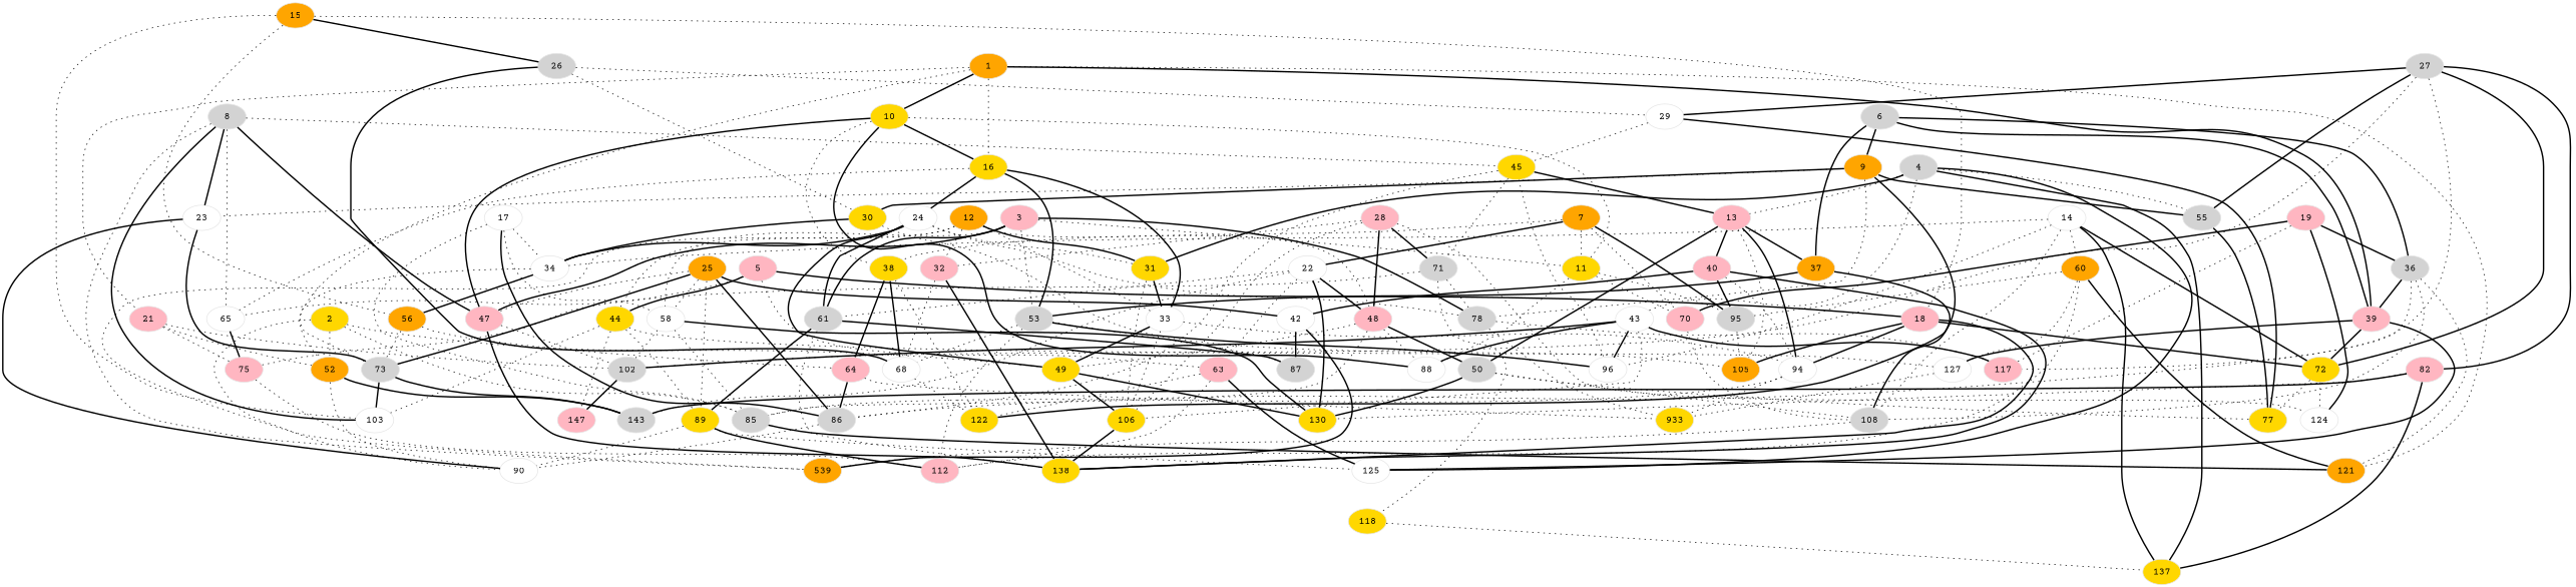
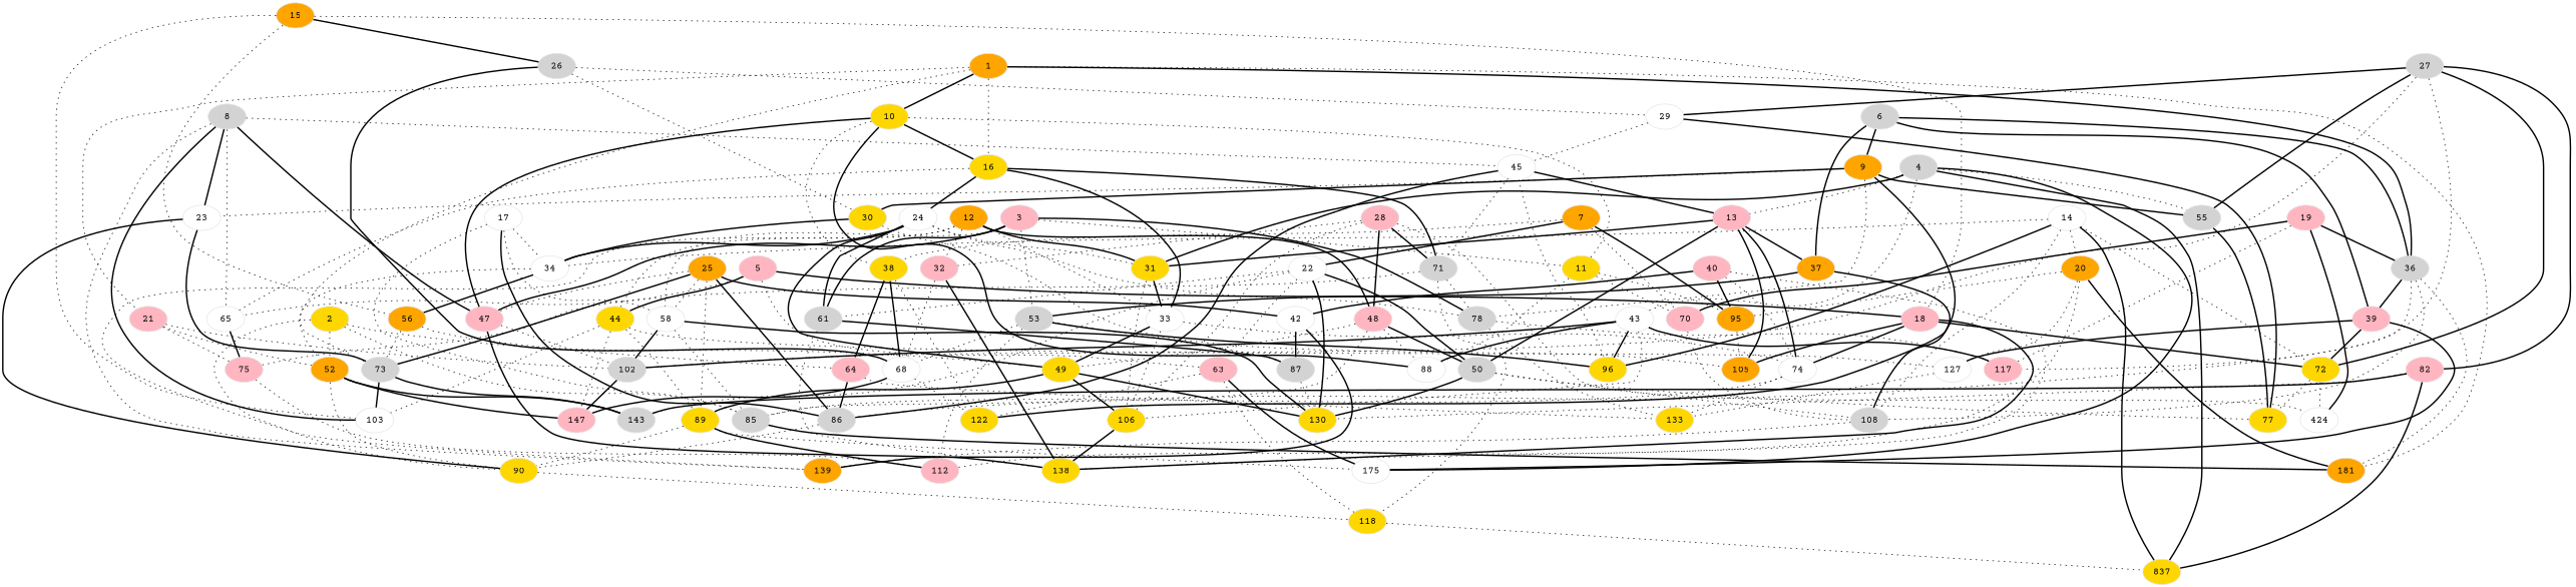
  graph {
    fontname="Courier Prime"
    node [color=gray90 fillcolor=white fontname="Courier Prime" style=filled]
    edge [fontname="Courier Prime" style=dotted]
    1 [fillcolor=orange super="+109"]
    10 [fillcolor=gold super="+35"]
    16 [fillcolor=gold super="+41"]
    21 [fillcolor=lightpink]
    39 [fillcolor=lightpink super="+93"]
    73 [fillcolor=lightgrey super="+76"]
-   121 [fillcolor=orange]
+   121 [fillcolor=orange label=181]
    11 [fillcolor=gold super="+99"]
    47 [fillcolor=lightpink super="+51"]
    38 [fillcolor=gold super="+57"]
    88
    65
    33 [super="+59"]
    24 [super="+92"]
    71 [fillcolor=lightgrey super="+123"]
    n16 [fillcolor=orange label=52 super="+81"]
    75 [fillcolor=lightpink]
    102 [fillcolor=lightgrey super="+115"]
-   125
+   125 [label=175]
    72 [fillcolor=gold super="+91"]
    127
    103
    143 [fillcolor=lightgrey]
    49 [fillcolor=gold super="+54"]
    130 [fillcolor=gold super="+141"]
    106 [fillcolor=gold super="+119"]
    2 [fillcolor=gold]
    85 [fillcolor=lightgrey super="+94"]
-   90 [super="+142"]
+   90 [fillcolor=gold super="+142"]
    147 [fillcolor=lightpink]
    118 [fillcolor=gold]
    3 [fillcolor=lightpink super="+128"]
    53 [fillcolor=lightgrey super="+67"]
    58 [super="+60"]
    61 [fillcolor=lightgrey super="+80"]
    78 [fillcolor=lightgrey super="+97"]
    70 [fillcolor=lightpink]
-   95 [fillcolor=lightgrey super="+101"]
+   95 [fillcolor=orange super="+101"]
    138 [fillcolor=gold super="+140"]
-   96
+   96 [fillcolor=gold]
    112 [fillcolor=lightpink]
    68 [super="+135"]
    87 [fillcolor=lightgrey]
    n44 [fillcolor=gold label=89 super="+107"]
    117 [fillcolor=lightpink]
-   133 [fillcolor=gold label=933]
+   133 [fillcolor=gold]
    4 [fillcolor=lightgrey super="+145"]
    13 [fillcolor=lightpink super="+104"]
    31 [fillcolor=gold super="+100"]
    43 [super="+69"]
    55 [fillcolor=lightgrey]
-   137 [fillcolor=gold]
+   137 [fillcolor=gold label=837]
    37 [fillcolor=orange]
    50 [fillcolor=lightgrey super="+52"]
-   74 [super="+134" label=94]
+   74 [super="+134"]
    105 [fillcolor=orange]
    77 [fillcolor=gold]
    18 [fillcolor=lightpink super="+113"]
    5 [fillcolor=lightpink]
    44 [fillcolor=gold super="+89"]
    63 [fillcolor=lightpink super="+83"]
    122 [fillcolor=gold]
    9 [fillcolor=orange super="+136"]
    23
    30 [fillcolor=gold]
    6 [fillcolor=lightgrey]
    36 [fillcolor=lightgrey super="+116"]
    108 [fillcolor=lightgrey super="+126"]
    86 [fillcolor=lightgrey super="+144"]
    7 [fillcolor=orange super="+111"]
    22 [super="+110"]
    64 [fillcolor=lightpink]
    8 [fillcolor=lightgrey super="+146"]
-   45 [fillcolor=gold super="+120"]
-   139 [fillcolor=orange label=539]
+   45 [super="+120"]
+   139 [fillcolor=orange]
    34 [super="+46"]
    12 [fillcolor=orange super="+98"]
    32 [fillcolor=lightpink]
    48 [fillcolor=lightpink super="+114"]
    14 [super="+84"]
-   20 [fillcolor=orange super="+131" label=60]
+   20 [fillcolor=orange super="+131"]
    56 [fillcolor=orange]
-   124
+   124 [label=424]
    15 [fillcolor=orange]
    26 [fillcolor=lightgrey]
    29
    17
    19 [fillcolor=lightpink]
    25 [fillcolor=orange super="+129"]
    42
    27 [fillcolor=lightgrey super="+66"]
    82 [fillcolor=lightpink]
    28 [fillcolor=lightpink super="+132"]
    40 [fillcolor=lightpink]
    1 -- 10 [style=bold]
    1 -- 16
    1 -- 21
-   1 -- 39 [style=bold]
+   1 -- 36 [style=bold]
    1 -- 73
    1 -- 121
    10 -- 16 [style=bold]
    10 -- 11
    10 -- 47 [style=bold]
    10 -- 38
    10 -- 88 [style=bold]
    16 -- 65
    16 -- 33 [style=bold]
    16 -- 24 [style=bold]
-   16 -- 53 [style=bold]
+   16 -- 71 [style=bold]
    21 -- n16
    21 -- 75
    21 -- 102
    39 -- 125 [style=bold]
    39 -- 72 [style=bold]
    39 -- 127 [style=bold]
    73 -- 103 [style=bold]
    73 -- 143 [style=bold]
    11 -- 88
    11 -- 70
    11 -- 95
    47 -- 102
    47 -- 138 [style=bold]
    38 -- 68 [style=bold]
    38 -- 122
    38 -- 64 [style=bold]
    65 -- 75 [style=bold]
    33 -- 49 [style=bold]
    33 -- 106
    33 -- 74
    24 -- 49 [style=bold]
    24 -- 61 [style=bold]
    24 -- 78
    24 -- 31
    24 -- 34 [style=bold]
    71 -- 75
    71 -- 118
    71 -- 78
    n16 -- 143 [style=bold]
    n16 -- 90
+   n16 -- 147 [style=bold]
    75 -- 112
    102 -- 147 [style=bold]
    72 -- 77
    72 -- 124
    127 -- 133
    49 -- 130 [style=bold]
    49 -- 106 [style=bold]
    106 -- 138 [style=bold]
    2 -- n16
    2 -- 49
    2 -- 85
    2 -- 90
    85 -- 121 [style=bold]
+   90 -- 118
    118 -- 137
    3 -- 11
    3 -- 47 [style=bold]
    3 -- 53
    3 -- 58
    3 -- 61 [style=bold]
    3 -- 78 [style=bold]
    53 -- 96 [style=bold]
    53 -- 112
    53 -- 68
    53 -- 87
-   58 -- 102
+   58 -- 102 [style=bold]
    58 -- 130 [style=bold]
    58 -- 85
    61 -- 138
    61 -- 87 [style=bold]
-   61 -- n44 [style=bold]
+   49 -- n44 [style=bold]
    78 -- 117
    78 -- 133
    70 -- 108
    95 -- 105
+   68 -- 147 [style=bold]
    68 -- 122
+   87 -- 130
    n44 -- 125
    n44 -- 90
    n44 -- 112 [style=bold]
    4 -- 125 [style=bold]
    4 -- 13
    4 -- 31 [style=bold]
    4 -- 43
    4 -- 55
    4 -- 137 [style=bold]
-   13 -- 40 [style=bold]
+   13 -- 31 [style=bold]
    13 -- 37 [style=bold]
    13 -- 50 [style=bold]
    13 -- 74 [style=bold]
-   13 -- 105
+   13 -- 105 [style=bold]
    31 -- 33 [style=bold]
    31 -- 106
    43 -- 88 [style=bold]
    43 -- 102 [style=bold]
    43 -- 106
    43 -- 96 [style=bold]
    43 -- 117 [style=bold]
    55 -- 77 [style=bold]
    37 -- 53 [style=bold]
    37 -- 108 [style=bold]
    50 -- 130 [style=bold]
    50 -- 77
    50 -- 108
    74 -- 85
    74 -- 133
    18 -- 72 [style=bold]
    18 -- 138 [style=bold]
    18 -- 74 [style=bold]
    18 -- 105 [style=bold]
    5 -- 65
    5 -- 18 [style=bold]
    5 -- 44 [style=bold]
    5 -- 63
    44 -- 127
    44 -- 103
    44 -- 147
    44 -- n44
    63 -- 125 [style=bold]
-   63 -- 112
+   63 -- 118
    63 -- 122
    9 -- 78
    9 -- 55 [style=bold]
    9 -- 122 [style=bold]
    9 -- 23
    9 -- 30 [style=bold]
    23 -- 73 [style=bold]
    23 -- 90 [style=bold]
    30 -- 105
    30 -- 34 [style=bold]
    6 -- 39 [style=bold]
    6 -- 37 [style=bold]
    6 -- 9 [style=bold]
    6 -- 36 [style=bold]
    36 -- 39 [style=bold]
    36 -- 121
    36 -- 108
    36 -- 86
    108 -- 139
    86 -- 90
-   7 -- 11
    7 -- 38 [weight=2]
    7 -- 70
    7 -- 95 [style=bold]
    7 -- 22 [style=bold]
    22 -- 143
    22 -- 130 [style=bold]
    22 -- 61
-   22 -- 48 [style=bold]
+   22 -- 50 [style=bold]
    22 -- 63
    64 -- 133
    64 -- 86 [style=bold]
    8 -- 47 [style=bold]
    8 -- 65
    8 -- 103 [style=bold]
    8 -- 23 [style=bold]
    8 -- 45
    8 -- 139
    45 -- 71
    45 -- 96
    45 -- 13 [style=bold]
-   45 -- 86
+   45 -- 86 [style=bold]
    34 -- n16
    34 -- 56 [style=bold]
    12 -- 33
    12 -- 31 [style=bold]
    12 -- 44
    12 -- 139
    12 -- 32
-   12 -- 48
+   12 -- 48 [style=bold]
    32 -- 138 [style=bold]
    32 -- 68
    48 -- 88
    48 -- 49
    48 -- 85
    48 -- 50 [style=bold]
-   14 -- 72 [style=bold]
-   14 -- 96
+   14 -- 72
+   14 -- 96 [style=bold]
    14 -- 137 [style=bold]
    14 -- 108
    14 -- 34
    14 -- 20
    20 -- 121 [style=bold]
    20 -- 127
    20 -- 95 [weight=2]
    20 -- 112
    56 -- 73
    56 -- 64
    15 -- 103
    15 -- 18
    15 -- 56
    15 -- 26 [style=bold]
    26 -- 68 [style=bold]
    26 -- 30
    26 -- 29
    29 -- 77 [style=bold]
    29 -- 45
    17 -- 85
    17 -- 58
    17 -- 86 [style=bold]
    17 -- 34
    19 -- 70 [style=bold]
    19 -- 117
    19 -- 36 [style=bold]
    19 -- 124 [style=bold]
    25 -- 73 [style=bold]
    25 -- 47
    25 -- 58
    25 -- n44
    25 -- 86 [style=bold]
    25 -- 42 [style=bold]
    42 -- 87 [style=bold]
    42 -- 139 [style=bold]
    27 -- 102
    27 -- 72 [style=bold]
    27 -- 117
    27 -- 55 [style=bold]
    27 -- 29 [style=bold]
    27 -- 82 [style=bold]
    82 -- 143 [style=bold]
    82 -- 130
    82 -- 137 [style=bold]
    28 -- 71 [style=bold]
    28 -- 106
    28 -- 32
    28 -- 48 [style=bold]
    28 -- 124 [weight=2]
    40 -- 95 [style=bold]
-   40 -- 138 [style=bold]
+   40 -- 138
    40 -- 74
    40 -- 42 [style=bold]
  }
